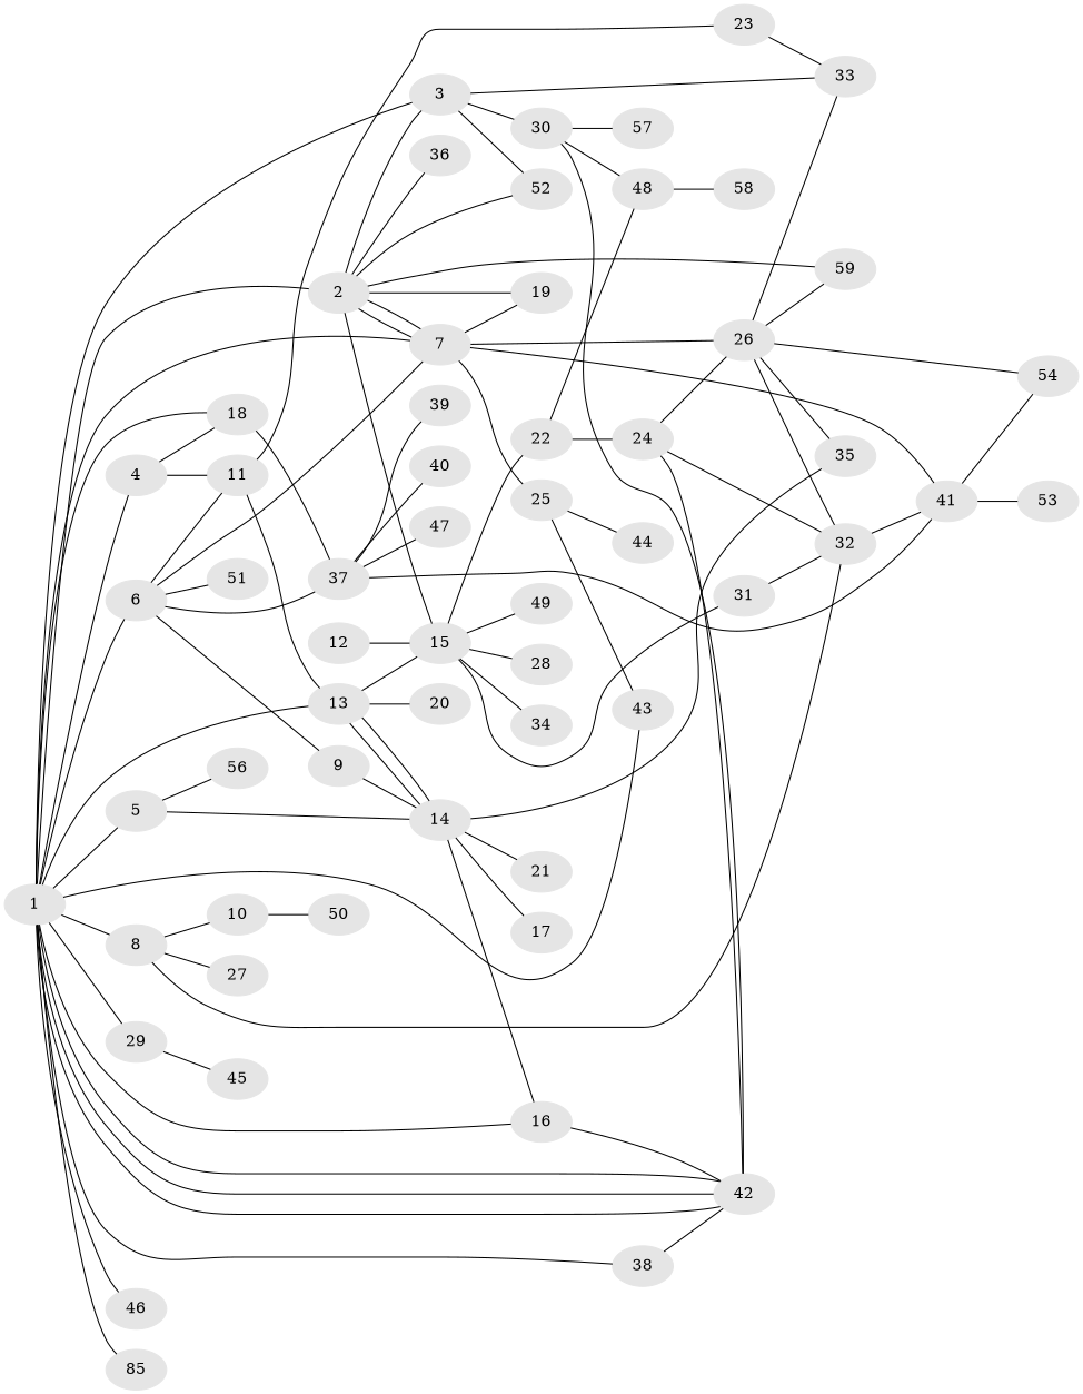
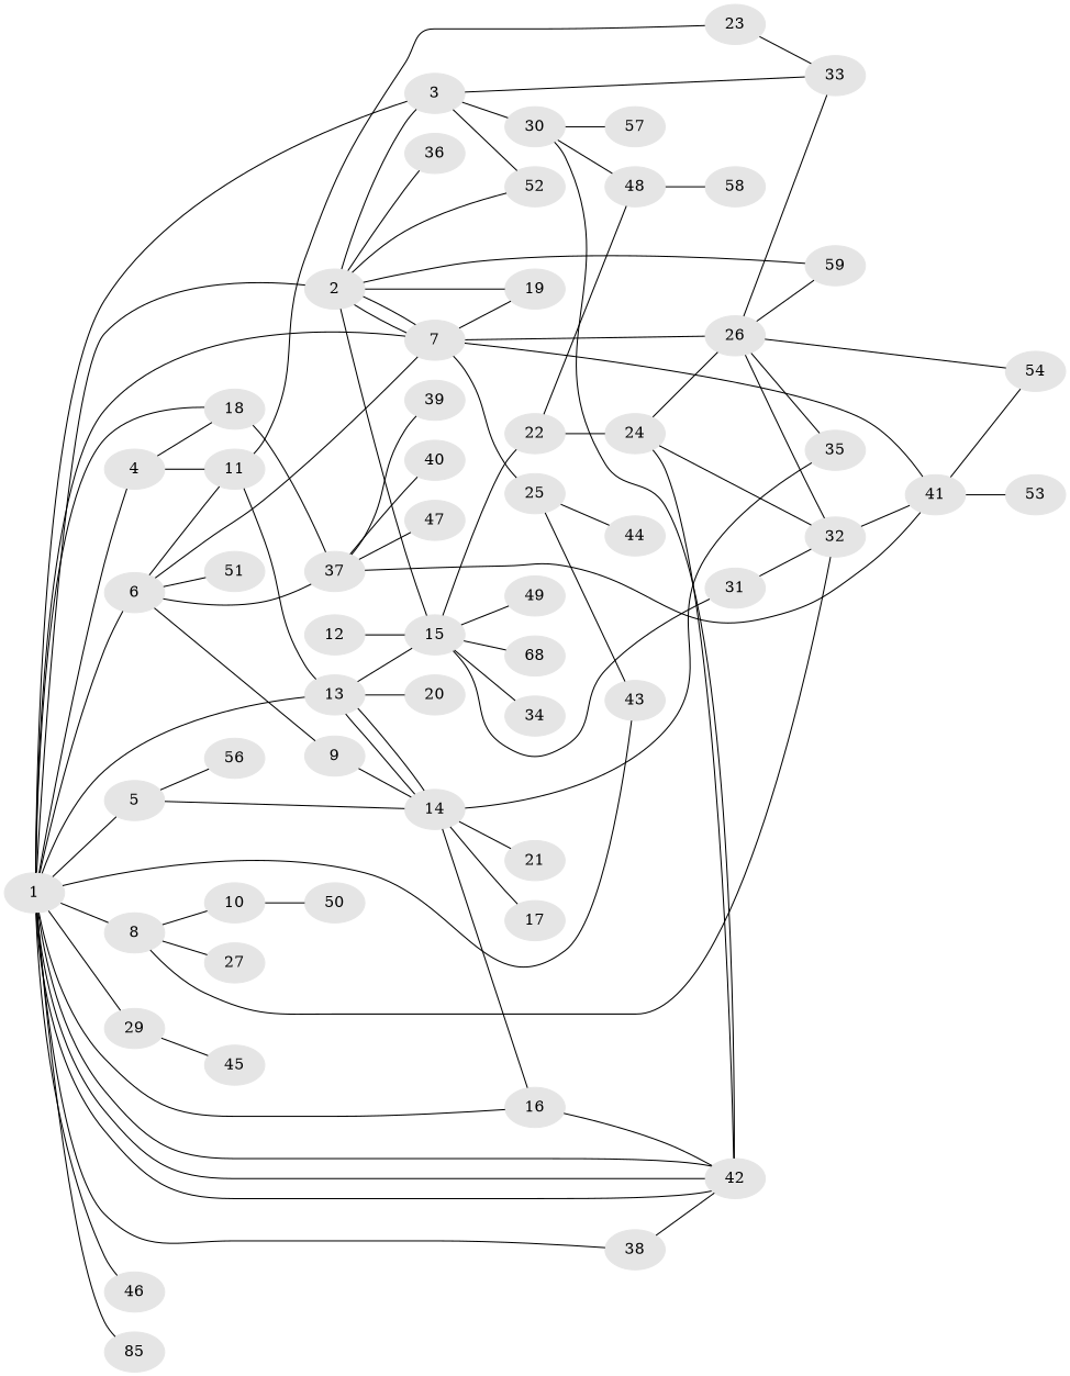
  graph {
    rankdir=LR
    node [color=gray90 style=filled]
    1
    2
    3
    4
    5
    6
    7
    8
    13
    16
    18
    29
    38
    42
    43
    46
    n17 [label=85]
    15
    19
    36
    52
    59
    30
    33
    11
    14
    56
    9
    37
    51
    25
    26
    41
    10
    27
    32
    12
    20
    45
    22
-   28
+   28 [label=68]
    31
    34
    49
    48
    57
    23
    17
    21
    35
    39
    40
    47
    44
    54
    53
    50
    24
    58
    1 -- 2
    1 -- 3
    1 -- 4
    1 -- 5
    1 -- 6
    1 -- 7
    1 -- 8
    1 -- 13
    1 -- 16
    1 -- 18
    1 -- 29
    1 -- 38
    1 -- 42
    1 -- 42
    1 -- 42
    1 -- 43
    1 -- 46
    1 -- n17
    2 -- 3
    2 -- 7
    2 -- 7
    2 -- 15
    2 -- 19
    2 -- 36
    2 -- 52
    2 -- 59
    3 -- 52
    3 -- 30
    3 -- 33
    4 -- 18
    4 -- 11
    5 -- 14
    5 -- 56
    6 -- 7
    6 -- 11
    6 -- 9
    6 -- 37
    6 -- 51
    7 -- 19
    7 -- 25
    7 -- 26
    7 -- 41
    8 -- 10
    8 -- 27
    8 -- 32
    13 -- 15
    13 -- 14
    13 -- 14
    13 -- 20
    16 -- 42
    18 -- 37
    29 -- 45
    38 -- 42
    15 -- 22
    15 -- 28
    15 -- 31
    15 -- 34
    15 -- 49
    30 -- 42
    30 -- 48
    30 -- 57
    11 -- 13
    11 -- 23
    14 -- 16
    14 -- 17
    14 -- 21
    14 -- 35
    9 -- 14
    37 -- 41
    37 -- 39
    37 -- 40
    37 -- 47
    25 -- 43
    25 -- 44
    26 -- 59
    26 -- 33
    26 -- 32
    26 -- 35
    26 -- 54
    41 -- 54
    41 -- 53
    10 -- 50
    32 -- 41
    12 -- 15
    22 -- 48
    22 -- 24
    31 -- 32
    48 -- 58
    23 -- 33
    24 -- 42
    24 -- 26
    24 -- 32
  }
